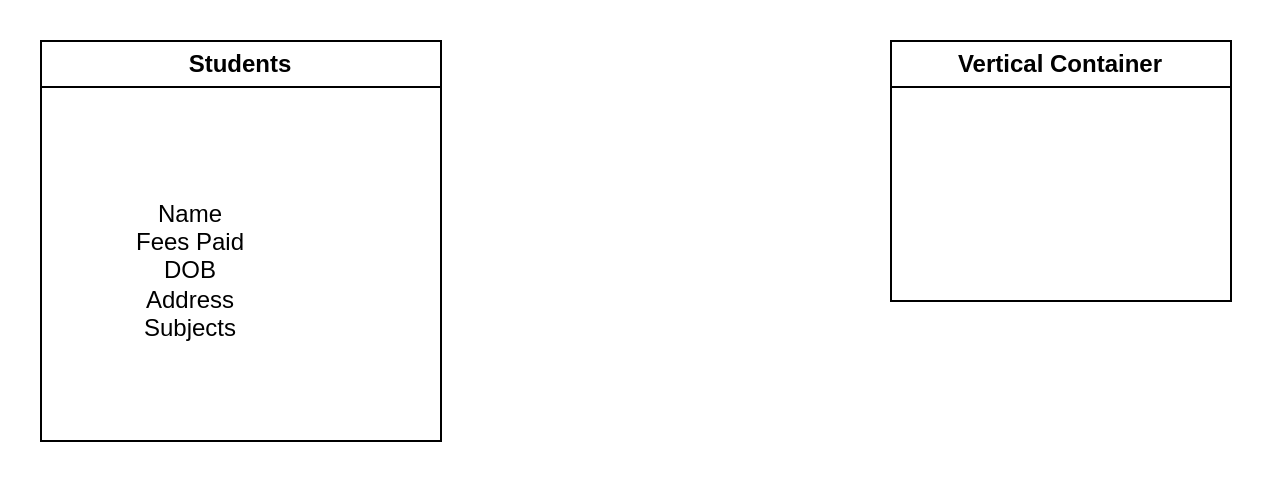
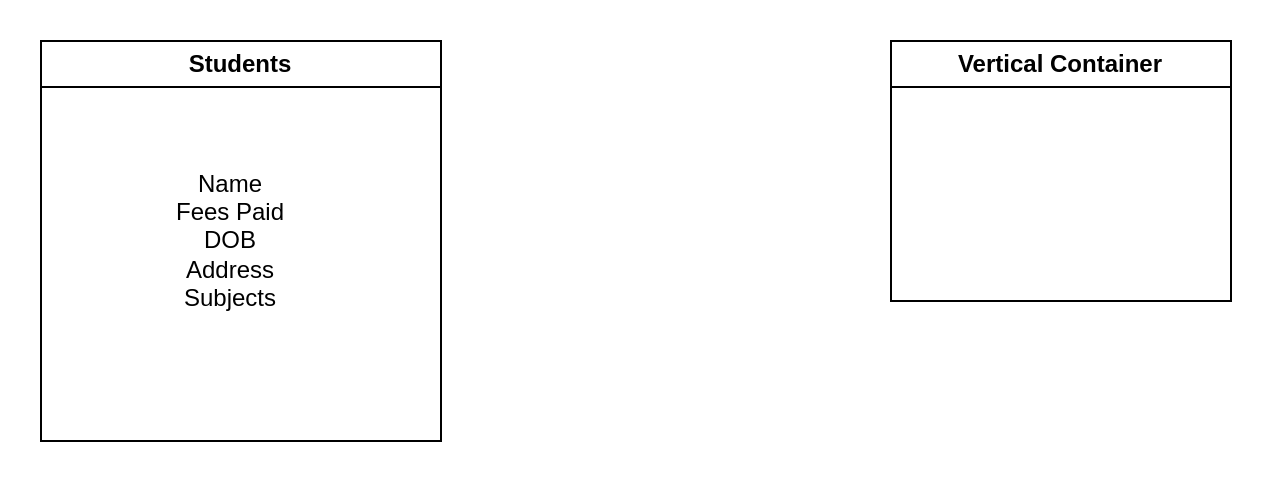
  <mxCell id="0" />
  <mxCell id="1" parent="0" />
  <mxCell id="2" value="Students" style="swimlane;whiteSpace=wrap;html=1;" vertex="1" parent="1"><mxGeometry y="20" width="200" height="200" as="geometry" x="20" /></mxCell>
- <mxCell id="3" value="Name&lt;br&gt;Fees Paid&lt;br&gt;DOB&lt;br&gt;Address&lt;br&gt;Subjects" style="text;html=1;strokeColor=none;fillColor=none;align=center;verticalAlign=middle;whiteSpace=wrap;rounded=0;" vertex="1" parent="2"><mxGeometry x="20" y="45" width="110" height="140" as="geometry" /></mxCell>
+ <mxCell id="3" value="Name&lt;br&gt;Fees Paid&lt;br&gt;DOB&lt;br&gt;Address&lt;br&gt;Subjects" style="text;html=1;strokeColor=none;fillColor=none;align=center;verticalAlign=middle;whiteSpace=wrap;rounded=0;" vertex="1" parent="2"><mxGeometry x="40" y="30" width="110" height="140" as="geometry" /></mxCell>
  <mxCell id="4" value="Vertical Container" style="swimlane;whiteSpace=wrap;html=1;" vertex="1" parent="1"><mxGeometry x="445" y="20" width="170" height="130" as="geometry" /></mxCell>
